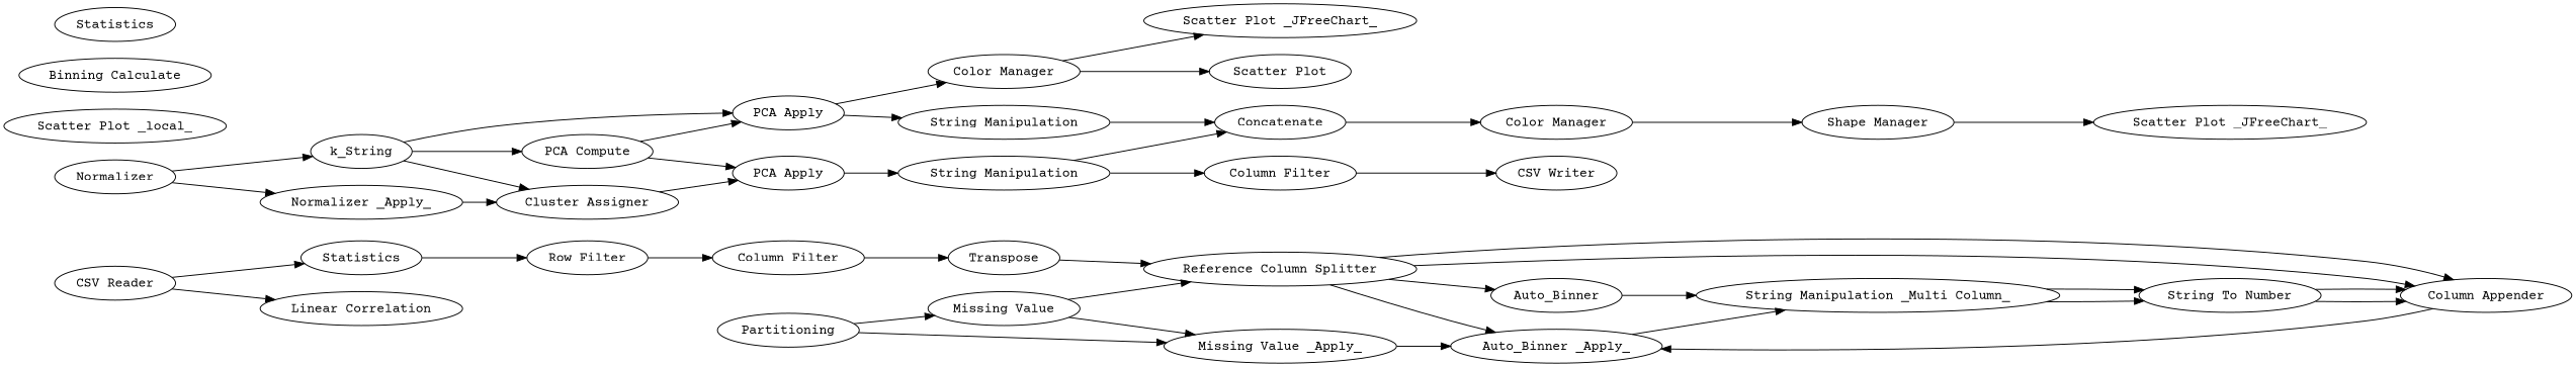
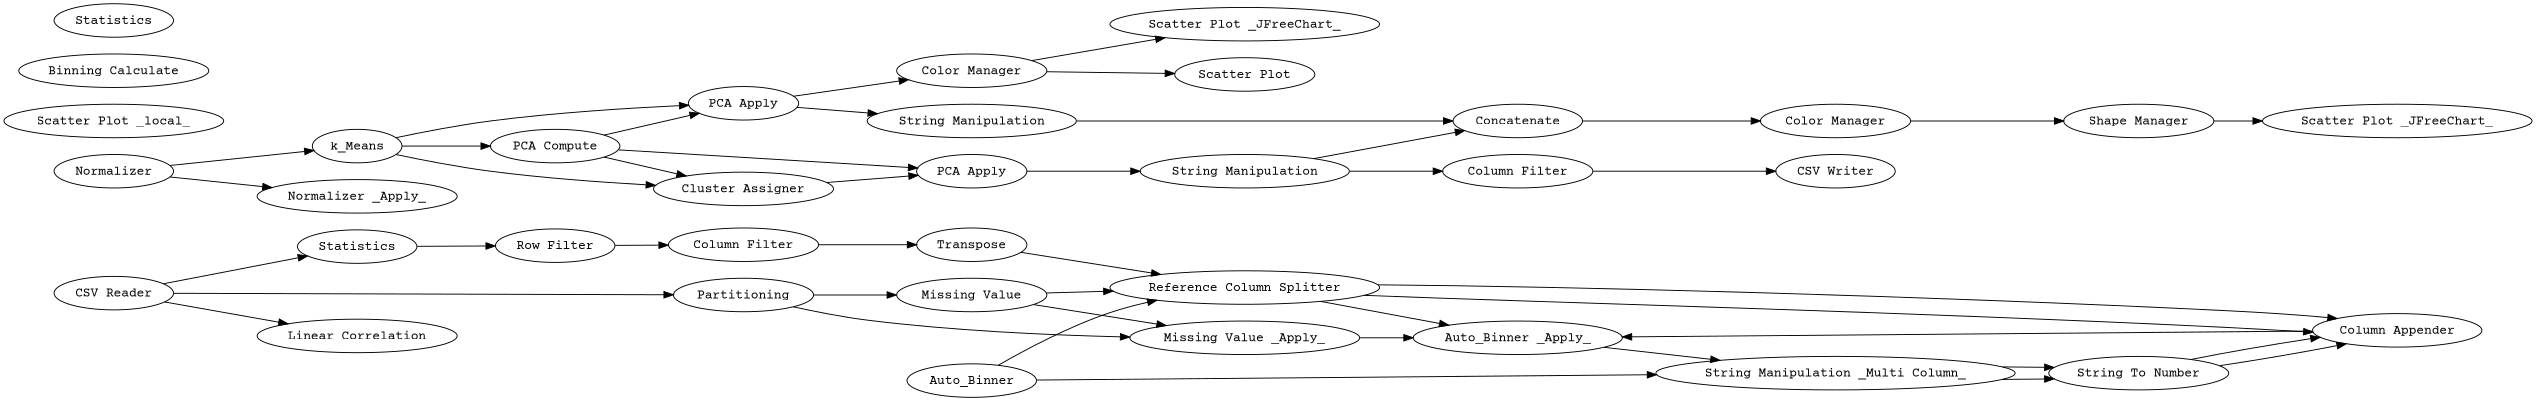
  digraph {
    fontname="Courier Prime"
    rankdir=LR
    node [fontname="Courier Prime"]
    edge [fontname="Courier Prime"]
    n1 [label="CSV Reader"]
    n2 [label=Partitioning]
    n3 [label=Statistics]
    n4 [label="Linear Correlation"]
    n5 [label="Missing Value"]
    n6 [label="Missing Value _Apply_"]
    n7 [label="Row Filter"]
    n8 [label="Reference Column Splitter"]
    n9 [label="Auto_Binner _Apply_"]
    n10 [label=Auto_Binner]
    n11 [label="Column Appender"]
    n12 [label="String Manipulation _Multi Column_"]
    n13 [label="Column Filter"]
    n14 [label=Transpose]
-   n15 [label=k_String]
+   n15 [label=k_Means]
    n16 [label="PCA Apply"]
    n17 [label="PCA Compute"]
    n18 [label="Cluster Assigner"]
    n19 [label="Color Manager"]
    n20 [label="String Manipulation"]
    n21 [label="PCA Apply"]
    n22 [label=Normalizer]
    n23 [label="Normalizer _Apply_"]
    n24 [label="Scatter Plot _JFreeChart_"]
    n25 [label="Scatter Plot"]
    n26 [label=Concatenate]
    n27 [label="String Manipulation"]
    n28 [label="Scatter Plot _local_"]
    n29 [label="Binning Calculate"]
    n30 [label=Statistics]
    n31 [label="String To Number"]
    n32 [label="Column Filter"]
    n33 [label="Color Manager"]
    n34 [label="CSV Writer"]
    n35 [label="Shape Manager"]
    n36 [label="Scatter Plot _JFreeChart_"]
+   n1 -> n2
    n1 -> n3
    n1 -> n4
    n2 -> n5
    n2 -> n6
    n3 -> n7
    n5 -> n6
    n5 -> n8
    n6 -> n9
    n7 -> n13
    n8 -> n9
-   n8 -> n10
+   n10 -> n8
    n8 -> n11
    n8 -> n11
    n9 -> n12
    n10 -> n12
    n11 -> n9
    n12 -> n31
    n12 -> n31
    n13 -> n14
    n14 -> n8
    n15 -> n16
    n15 -> n17
    n15 -> n18
    n16 -> n19
    n16 -> n20
    n17 -> n16
    n17 -> n21
    n18 -> n21
    n19 -> n24
    n19 -> n25
    n20 -> n26
    n21 -> n27
    n22 -> n15
    n22 -> n23
-   n23 -> n18
+   n17 -> n18
    n26 -> n33
    n27 -> n26
    n27 -> n32
    n31 -> n11
    n31 -> n11
    n32 -> n34
    n33 -> n35
    n35 -> n36
  }
